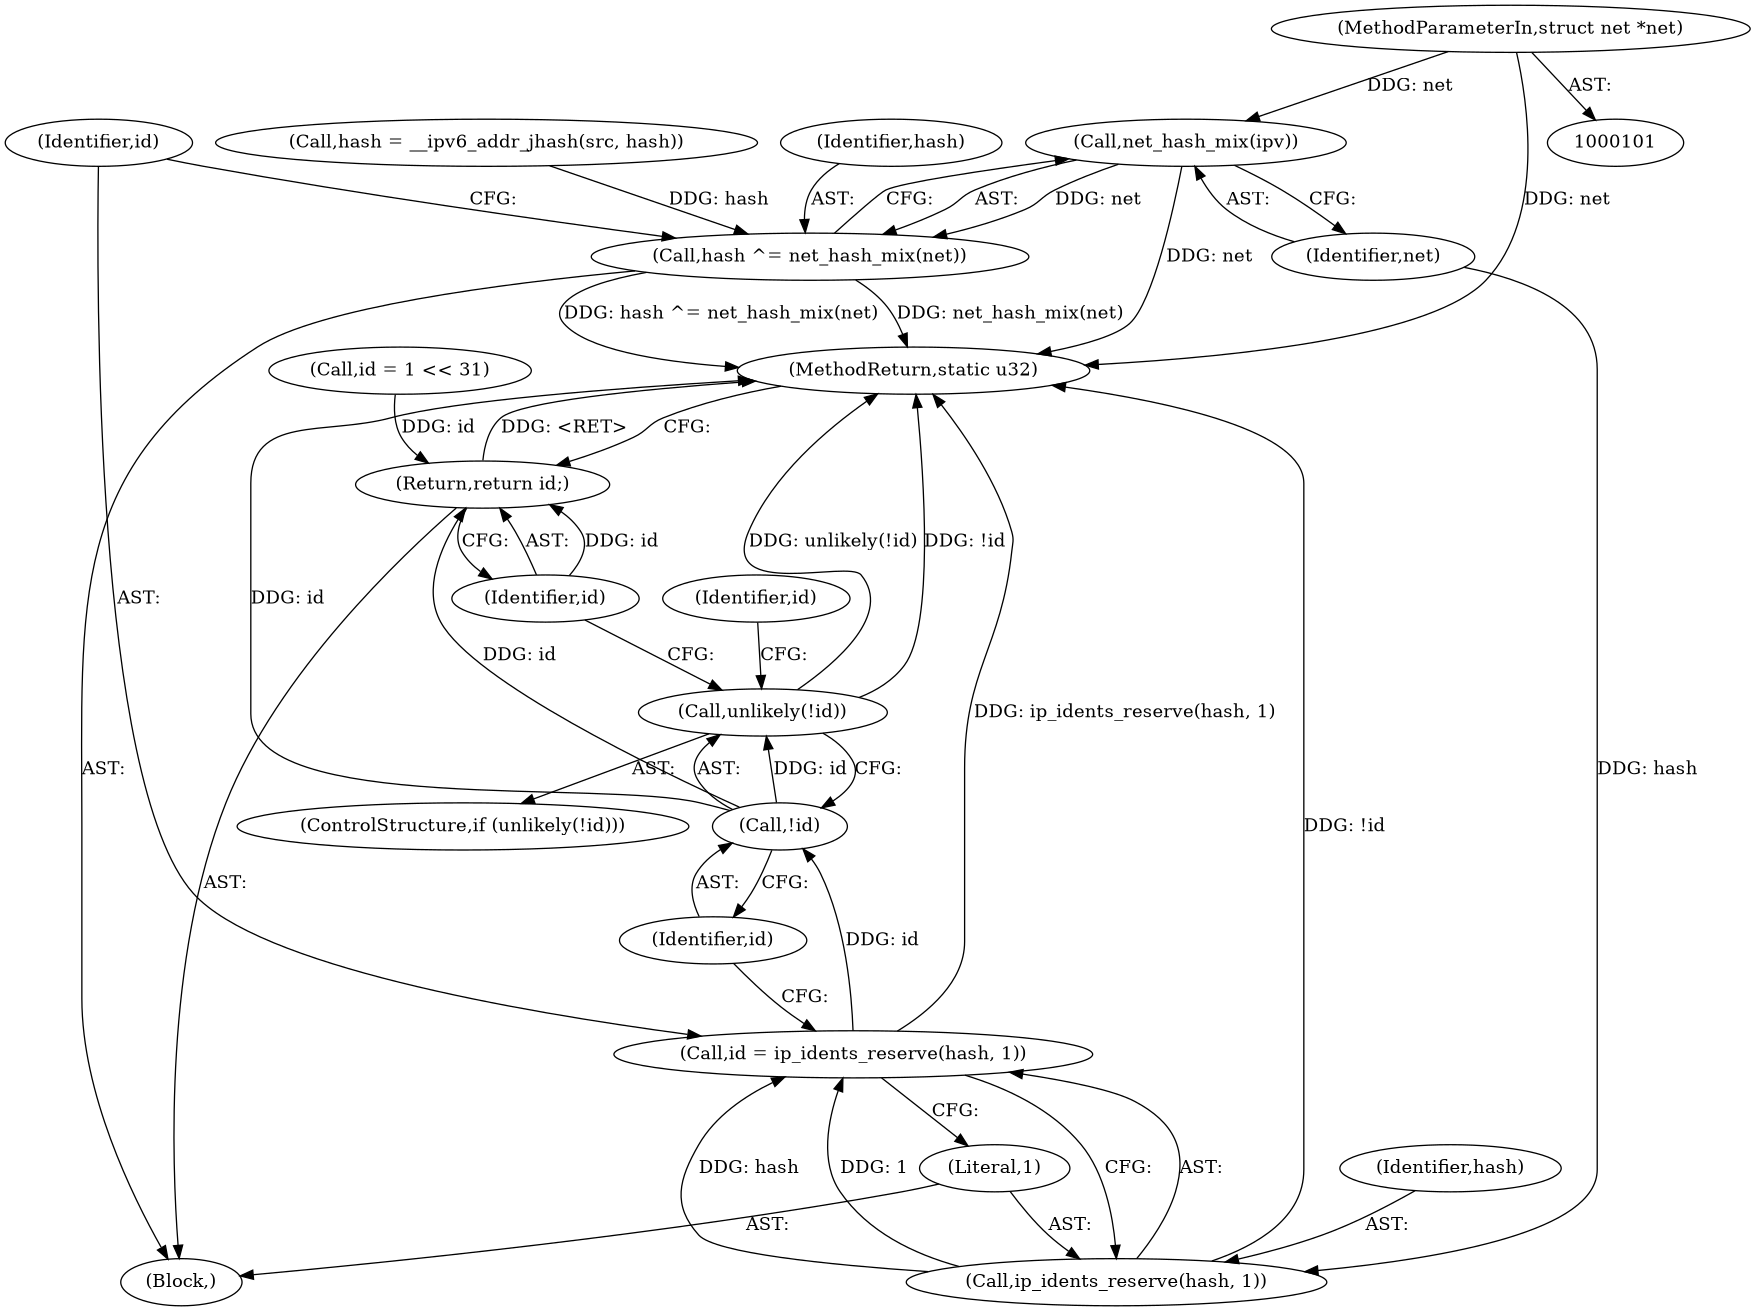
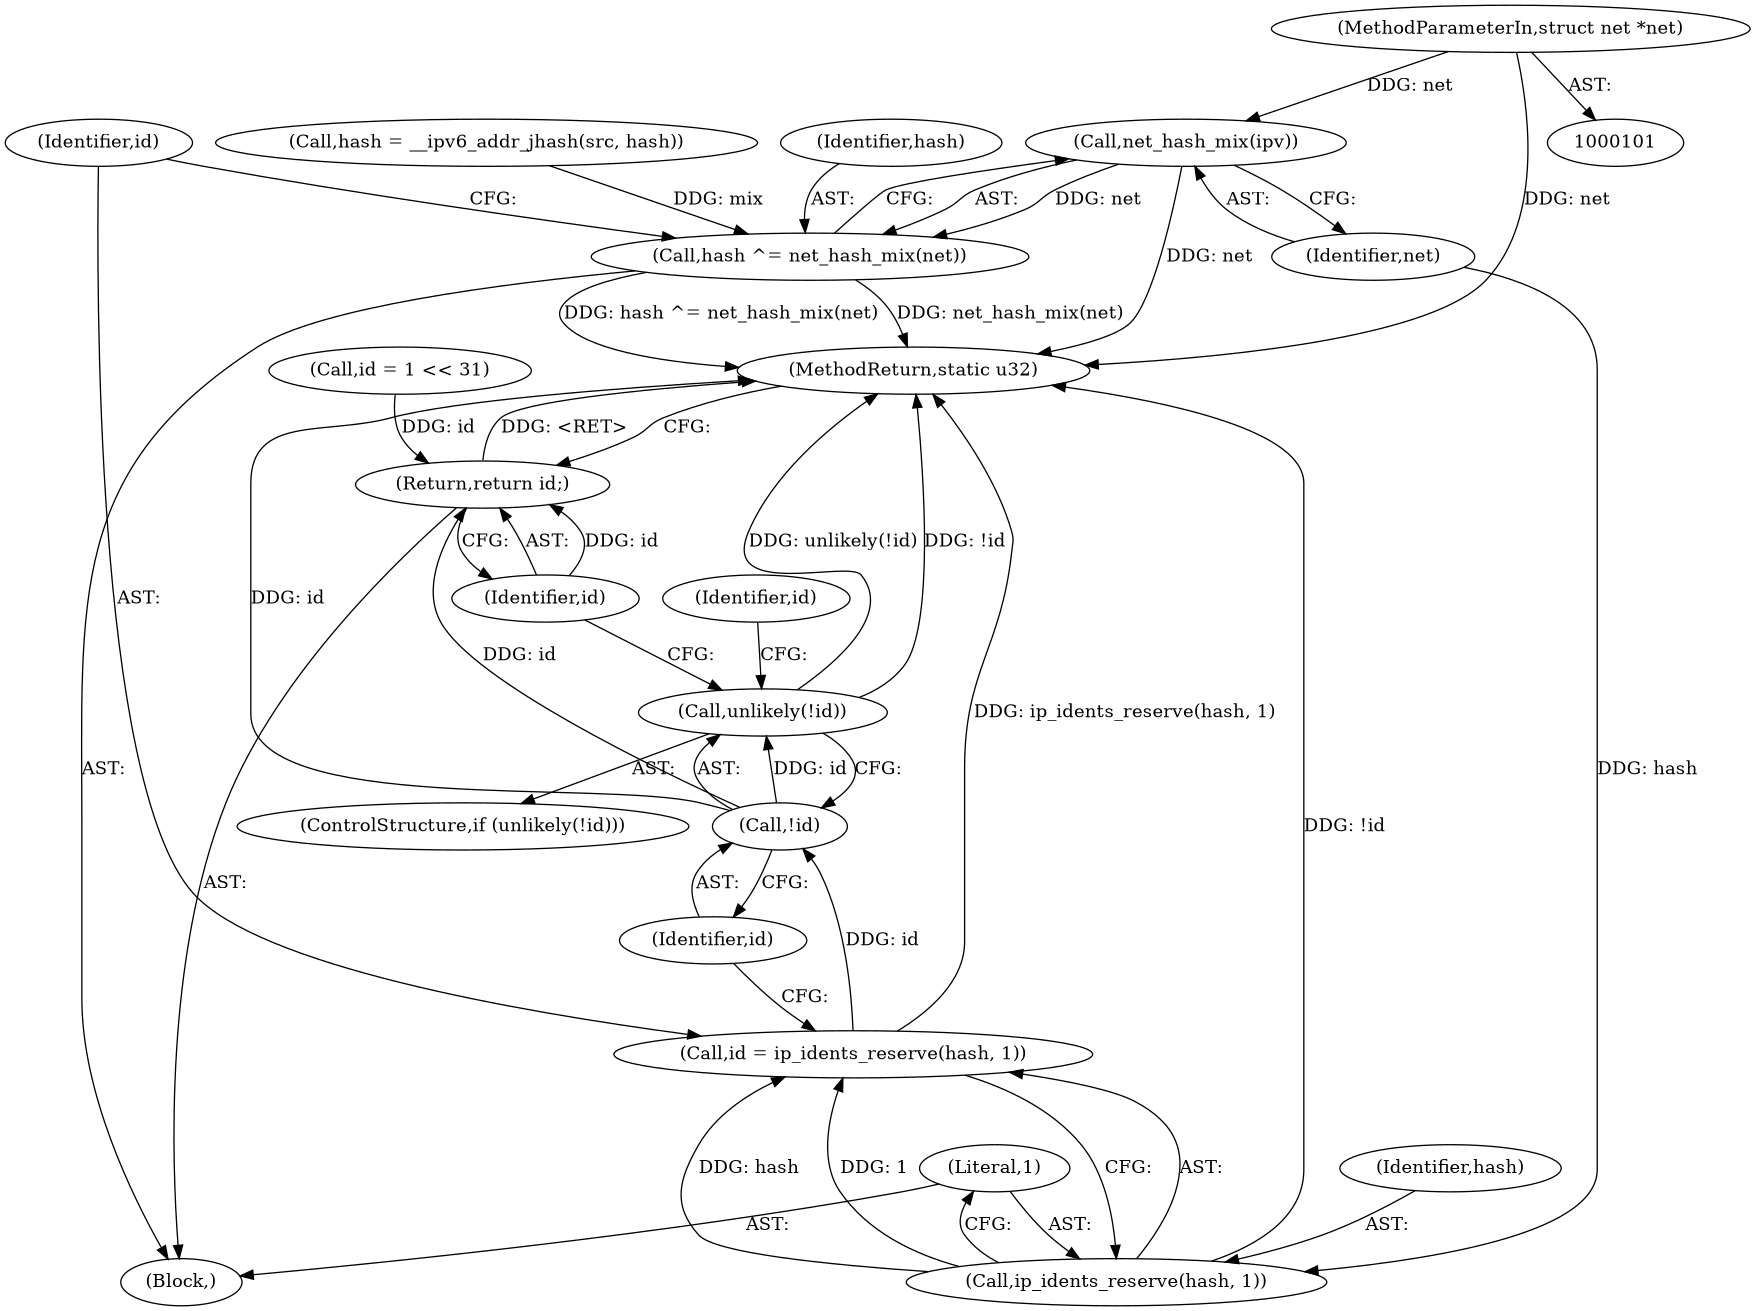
  digraph {
    n1 [label="(Call,net_hash_mix(ipv))"]
    n2 [label="(Call,hash ^= net_hash_mix(net))"]
    n3 [label="(Identifier,net)"]
    n4 [label="(MethodReturn,static u32)"]
    n5 [label="(Block,)"]
    n6 [label="(Call,ip_idents_reserve(hash, 1))"]
    n7 [label="(Return,return id;)"]
    n8 [label="(MethodParameterIn,struct net *net)"]
    1000101
    n10 [label="(Call,id = ip_idents_reserve(hash, 1))"]
    n11 [label="(Literal,1)"]
    n12 [label="(Call,!id)"]
    n13 [label="(Call,unlikely(!id))"]
    n14 [label="(Identifier,id)"]
    n15 [label="(ControlStructure,if (unlikely(!id)))"]
    n16 [label="(Identifier,id)"]
    n17 [label="(Call,hash = __ipv6_addr_jhash(src, hash))"]
    n18 [label="(Identifier,hash)"]
    n19 [label="(Identifier,id)"]
    n20 [label="(Identifier,hash)"]
    n21 [label="(Call,id = 1 << 31)"]
    n22 [label="(Identifier,id)"]
    n1 -> n2 [label="AST: "]
    n1 -> n2 [label="DDG: net"]
    n1 -> n3 [label="CFG: "]
    n1 -> n4 [label="DDG: net"]
    n2 -> n1 [label="CFG: "]
    n2 -> n4 [label="DDG: net_hash_mix(net)"]
    n2 -> n4 [label="DDG: hash ^= net_hash_mix(net)"]
    n2 -> n5 [label="AST: "]
    n3 -> n1 [label="AST: "]
    n3 -> n6 [label="DDG: hash"]
    n4 -> n7 [label="CFG: "]
    n6 -> n4 [label="DDG: !id"]
    n6 -> n10 [label="AST: "]
    n6 -> n10 [label="DDG: hash"]
    n6 -> n10 [label="DDG: 1"]
-   n10 -> n11 [label="CFG: "]
+   n6 -> n11 [label="CFG: "]
    n7 -> n4 [label="DDG: <RET>"]
    n7 -> n5 [label="AST: "]
    n7 -> n16 [label="CFG: "]
    n8 -> n1 [label="DDG: net"]
    n8 -> n4 [label="DDG: net"]
    n8 -> 1000101 [label="AST: "]
    n10 -> n4 [label="DDG: ip_idents_reserve(hash, 1)"]
    n10 -> n6 [label="CFG: "]
    n10 -> n12 [label="DDG: id"]
    n11 -> n5 [label="AST: "]
    n11 -> n6 [label="AST: "]
    n12 -> n4 [label="DDG: id"]
    n12 -> n7 [label="DDG: id"]
    n12 -> n13 [label="AST: "]
    n12 -> n13 [label="DDG: id"]
    n12 -> n14 [label="CFG: "]
    n13 -> n4 [label="DDG: !id"]
    n13 -> n4 [label="DDG: unlikely(!id)"]
    n13 -> n12 [label="CFG: "]
    n13 -> n15 [label="AST: "]
    n14 -> n10 [label="CFG: "]
    n14 -> n12 [label="AST: "]
    n16 -> n7 [label="AST: "]
    n16 -> n7 [label="DDG: id"]
    n16 -> n13 [label="CFG: "]
-   n17 -> n2 [label="DDG: hash"]
+   n17 -> n2 [label="DDG: mix"]
    n18 -> n6 [label="AST: "]
    n19 -> n2 [label="CFG: "]
    n19 -> n10 [label="AST: "]
    n20 -> n2 [label="AST: "]
    n21 -> n7 [label="DDG: id"]
    n22 -> n13 [label="CFG: "]
  }
